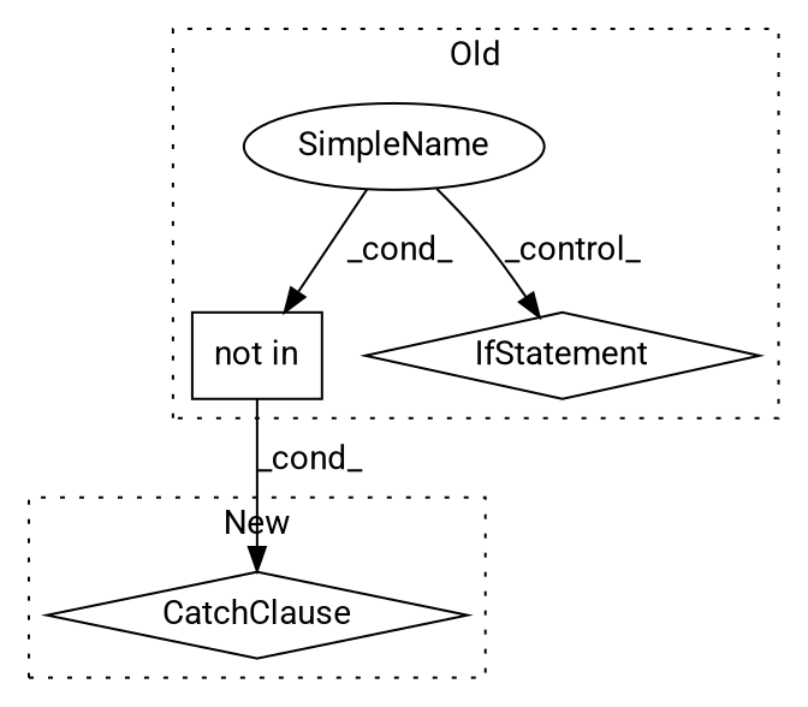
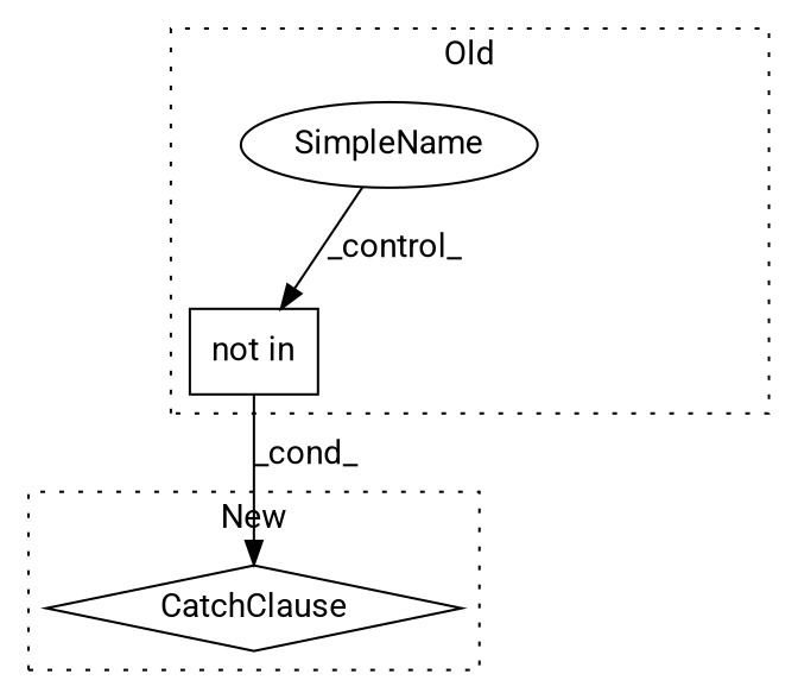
  digraph {
    fontname=Roboto
    node [fontname=Roboto shape=diamond]
    edge [fontname=Roboto]
    n1 [a=12 l="15,2" label=CatchClause s="2263,2307"]
    n2 [a=108 l=31 label="not in" s=2189 shape=box]
-   n3 [a=25 l="14,2" label=IfStatement s="2175,2220"]
    n4 [a=42 label=SimpleName shape=ellipse]
    subgraph cluster_1 {
      label=New
      style=dotted
      n1
    }
    subgraph cluster_2 {
      label=Old
      style=dotted
      n2
-     n3
      n4
    }
    n2 -> n1 [label=_cond_]
-   n4 -> n2 [label=_cond_]
-   n4 -> n3 [label=_control_]
+   n4 -> n2 [label=_control_]
  }
